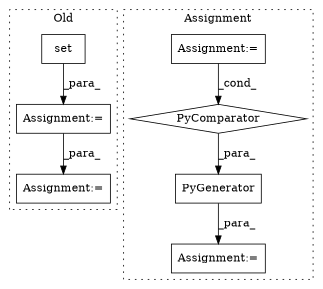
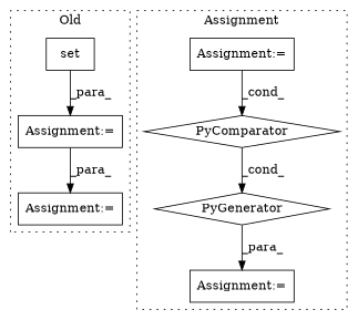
  digraph {
    node [a=7 l=1 s=5640 shape=box]
    n1 [a=32 l="4,1" label=set s="5268,5276"]
    n2 [label="Assignment:=" s=5298]
    n3 [label="Assignment:=" s=5241]
-   n4 [a=107 l=106 label=PyGenerator s=5564]
+   n4 [a=107 l=106 label=PyGenerator s=5564 shape=diamond]
    n5 [l=24 label="Assignment:="]
    n6 [a=113 l=24 label=PyComparator shape=diamond]
    n7 [label="Assignment:=" s=5516]
    subgraph cluster_1 {
      label=Old
      style=dotted
      n1
      n2
      n3
    }
    subgraph cluster_2 {
      label=Assignment
      style=dotted
      n4
      n5
      n6
      n7
    }
    n1 -> n3 [label=_para_]
    n3 -> n2 [label=_para_]
    n4 -> n7 [label=_para_]
    n5 -> n6 [label=_cond_]
-   n6 -> n4 [label=_para_]
+   n6 -> n4 [label=_cond_]
  }
